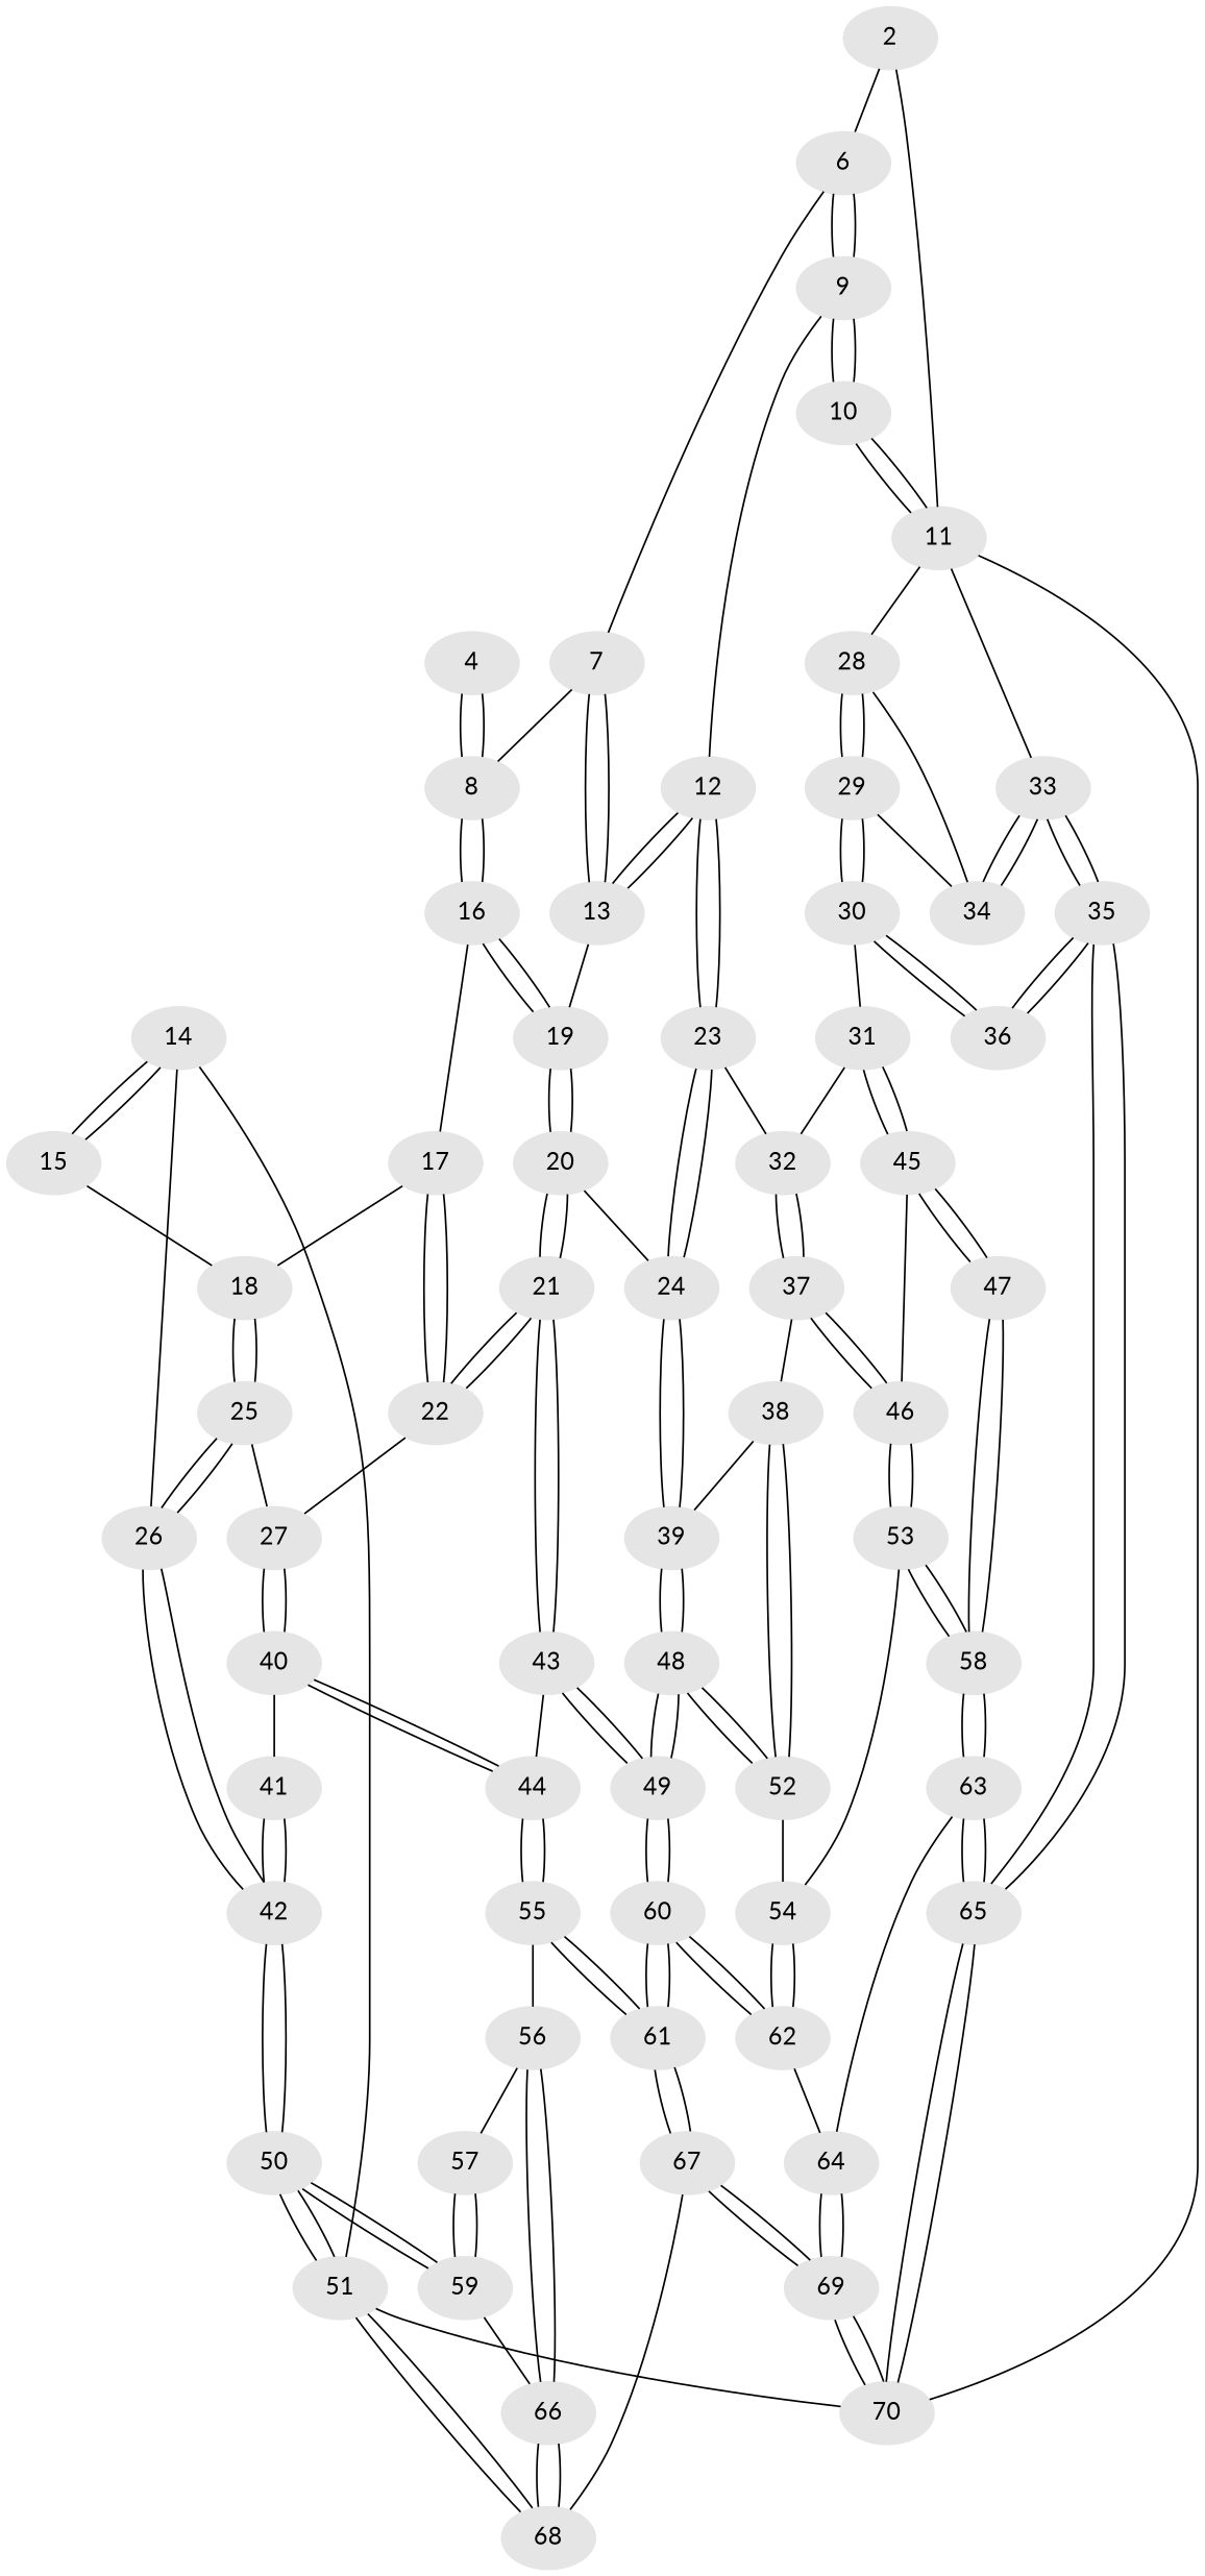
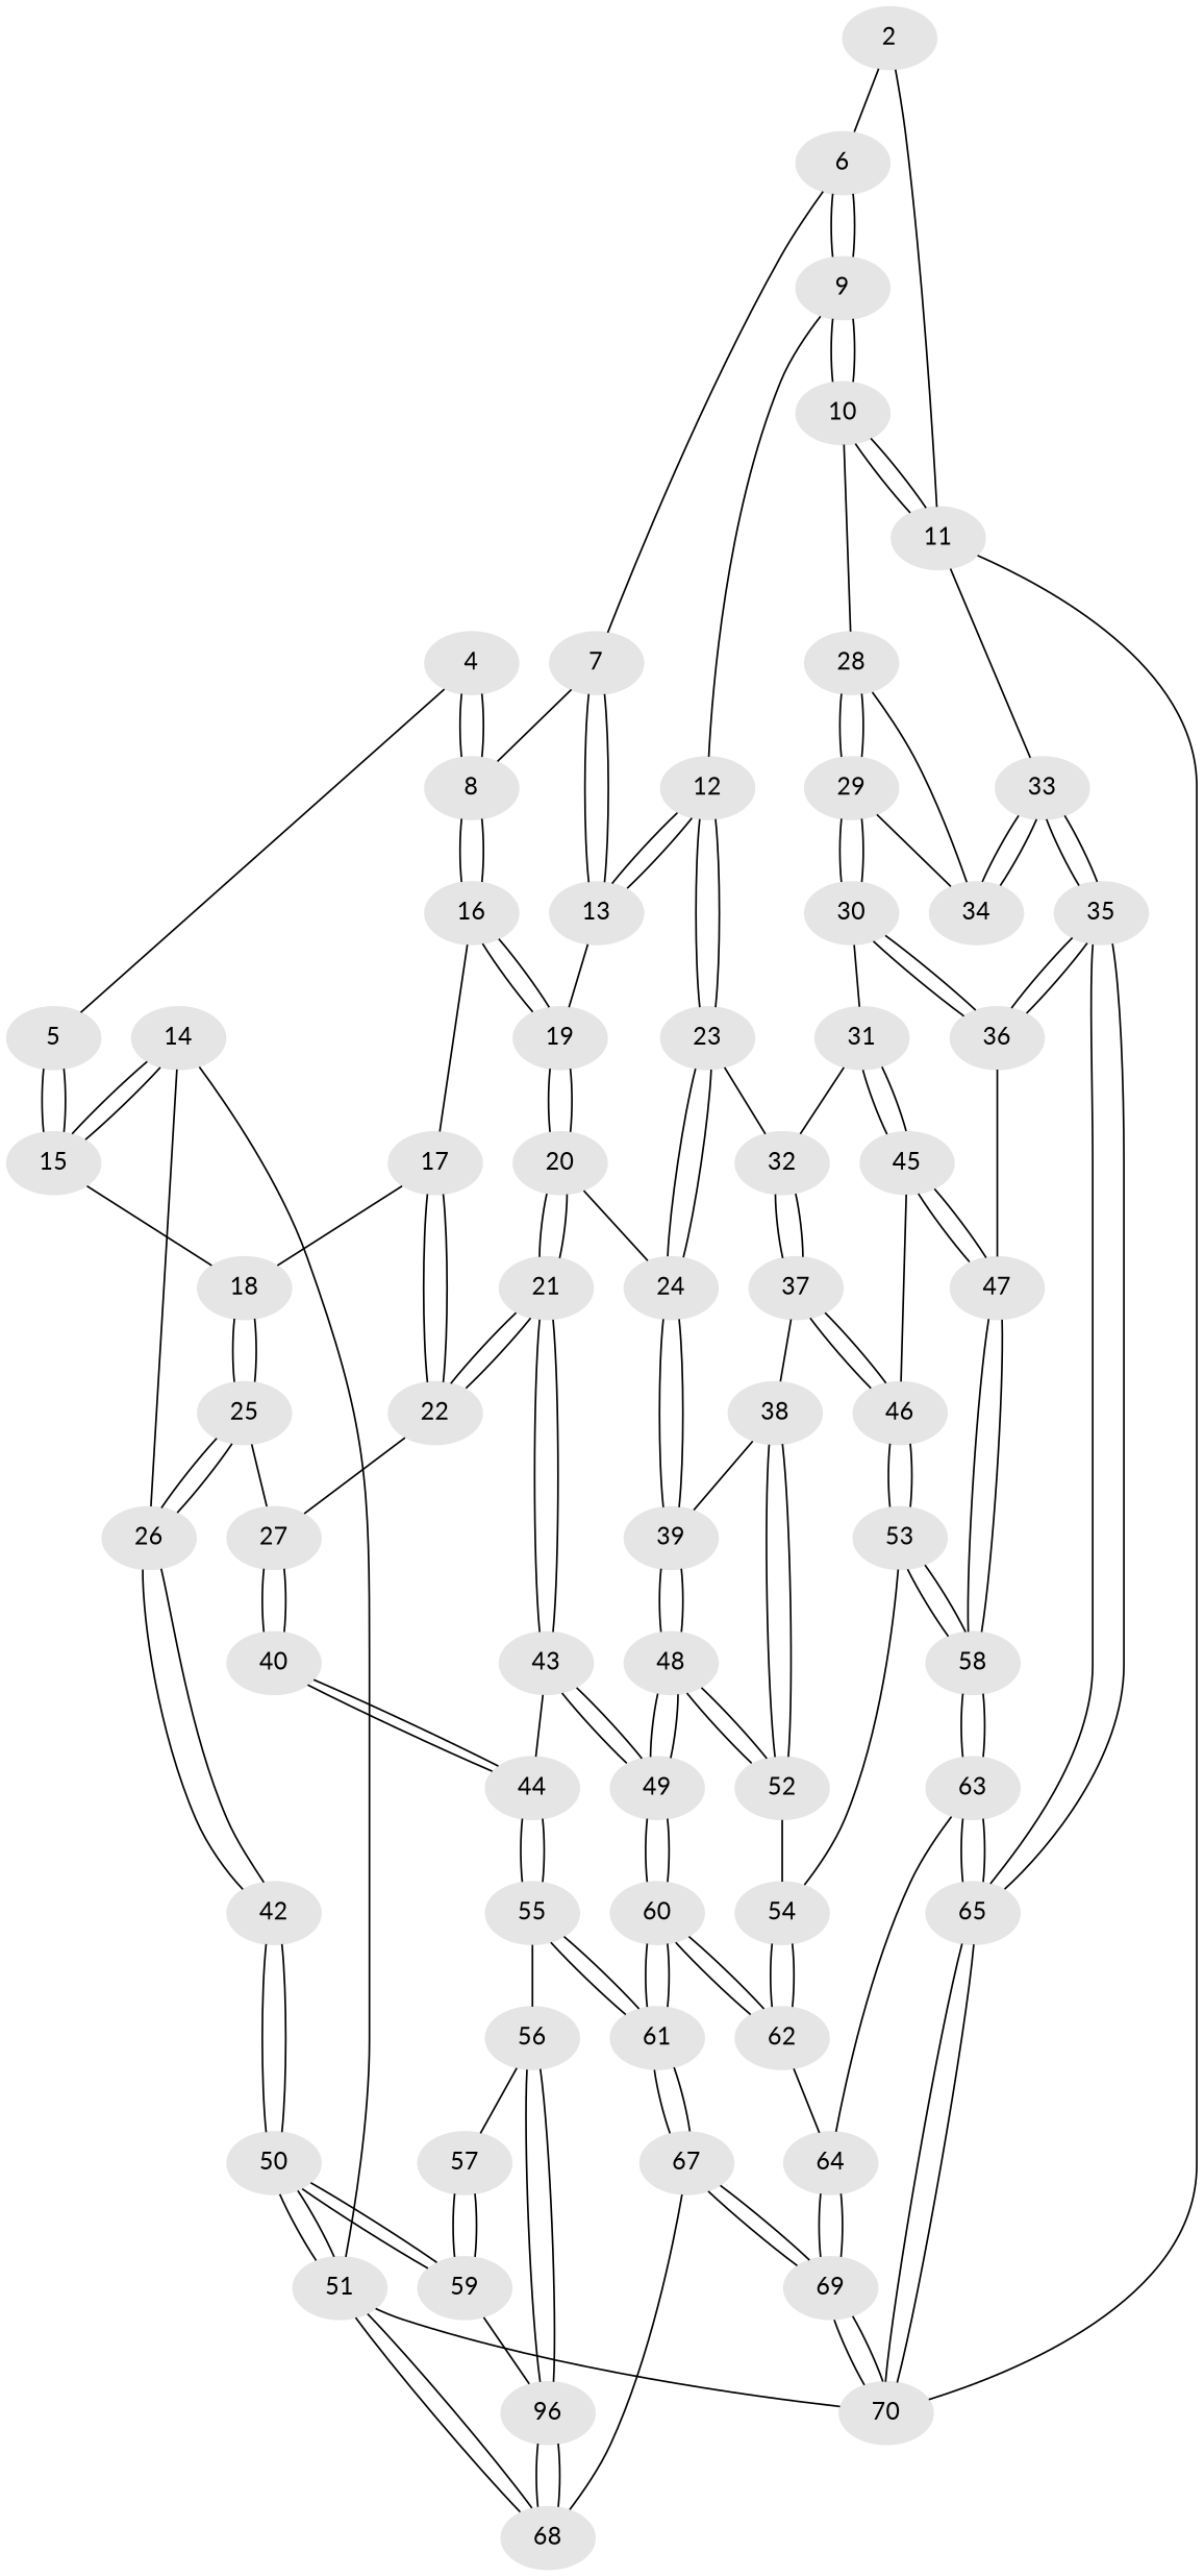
  graph {
    fontname=Lato
    node [color=gray90 fontname=Lato style=filled]
    edge [fontname=Lato]
    2
    6
    11
    4
+   5
    8
    7
    9
    33
    70
    15
    14
    26
    51
    16
    18
    13
    10
    12
    19
    17
    28
    23
    29
    34
    35
    24
    32
    20
    42
    68
    25
    22
    27
    21
    43
    39
    44
    49
    40
    37
    48
    50
-   41
    30
    31
    36
    45
    47
    46
    38
    65
    58
    52
    53
    54
    55
    57
    59
    60
    56
    61
    63
    62
-   66
+   66 [label=96]
    64
    67
    69
    2 -- 6
    2 -- 11
    6 -- 7
    6 -- 9
    6 -- 9
    11 -- 33
    11 -- 70
+   4 -- 5
    4 -- 8
    4 -- 8
+   5 -- 15
+   5 -- 15
    8 -- 16
    8 -- 16
    7 -- 8
    7 -- 13
    7 -- 13
    9 -- 10
    9 -- 10
    9 -- 12
    33 -- 34
    33 -- 34
    33 -- 35
    33 -- 35
    15 -- 18
    14 -- 15
    14 -- 15
    14 -- 26
    14 -- 51
    26 -- 42
    26 -- 42
    51 -- 70
    51 -- 68
    51 -- 68
    16 -- 19
    16 -- 19
    16 -- 17
    18 -- 25
    18 -- 25
    13 -- 19
    10 -- 11
    10 -- 11
-   11 -- 28
+   10 -- 28
    12 -- 13
    12 -- 13
    12 -- 23
    12 -- 23
    19 -- 20
    19 -- 20
    17 -- 18
    17 -- 22
    17 -- 22
    28 -- 29
    28 -- 29
    28 -- 34
    23 -- 24
    23 -- 24
    23 -- 32
    29 -- 34
    29 -- 30
    29 -- 30
    35 -- 36
    35 -- 36
    35 -- 65
    35 -- 65
    24 -- 39
    24 -- 39
    32 -- 37
    32 -- 37
    20 -- 24
    20 -- 21
    20 -- 21
    42 -- 50
    42 -- 50
    25 -- 26
    25 -- 26
    25 -- 27
    22 -- 27
    27 -- 40
    27 -- 40
    21 -- 22
    21 -- 22
    21 -- 43
    21 -- 43
    43 -- 44
    43 -- 49
    43 -- 49
    39 -- 48
    39 -- 48
    44 -- 55
    44 -- 55
    49 -- 60
    49 -- 60
    40 -- 44
    40 -- 44
-   40 -- 41
    37 -- 46
    37 -- 46
    37 -- 38
    48 -- 49
    48 -- 49
    48 -- 52
    48 -- 52
    50 -- 51
    50 -- 51
    50 -- 59
    50 -- 59
-   41 -- 42
-   41 -- 42
    30 -- 31
    30 -- 36
    30 -- 36
    31 -- 32
    31 -- 45
    31 -- 45
+   36 -- 47
    45 -- 47
    45 -- 47
    45 -- 46
    47 -- 58
    47 -- 58
    46 -- 53
    46 -- 53
    38 -- 39
    38 -- 52
    38 -- 52
    65 -- 70
    65 -- 70
    58 -- 63
    58 -- 63
    52 -- 54
    53 -- 58
    53 -- 58
    53 -- 54
    54 -- 62
    54 -- 62
    55 -- 56
    55 -- 61
    55 -- 61
    57 -- 59
    57 -- 59
    59 -- 66
    60 -- 61
    60 -- 61
    60 -- 62
    60 -- 62
    56 -- 57
    56 -- 66
    56 -- 66
    61 -- 67
    61 -- 67
    63 -- 65
    63 -- 65
    63 -- 64
    62 -- 64
    66 -- 68
    66 -- 68
    64 -- 69
    64 -- 69
    67 -- 68
    67 -- 69
    67 -- 69
    69 -- 70
    69 -- 70
  }
